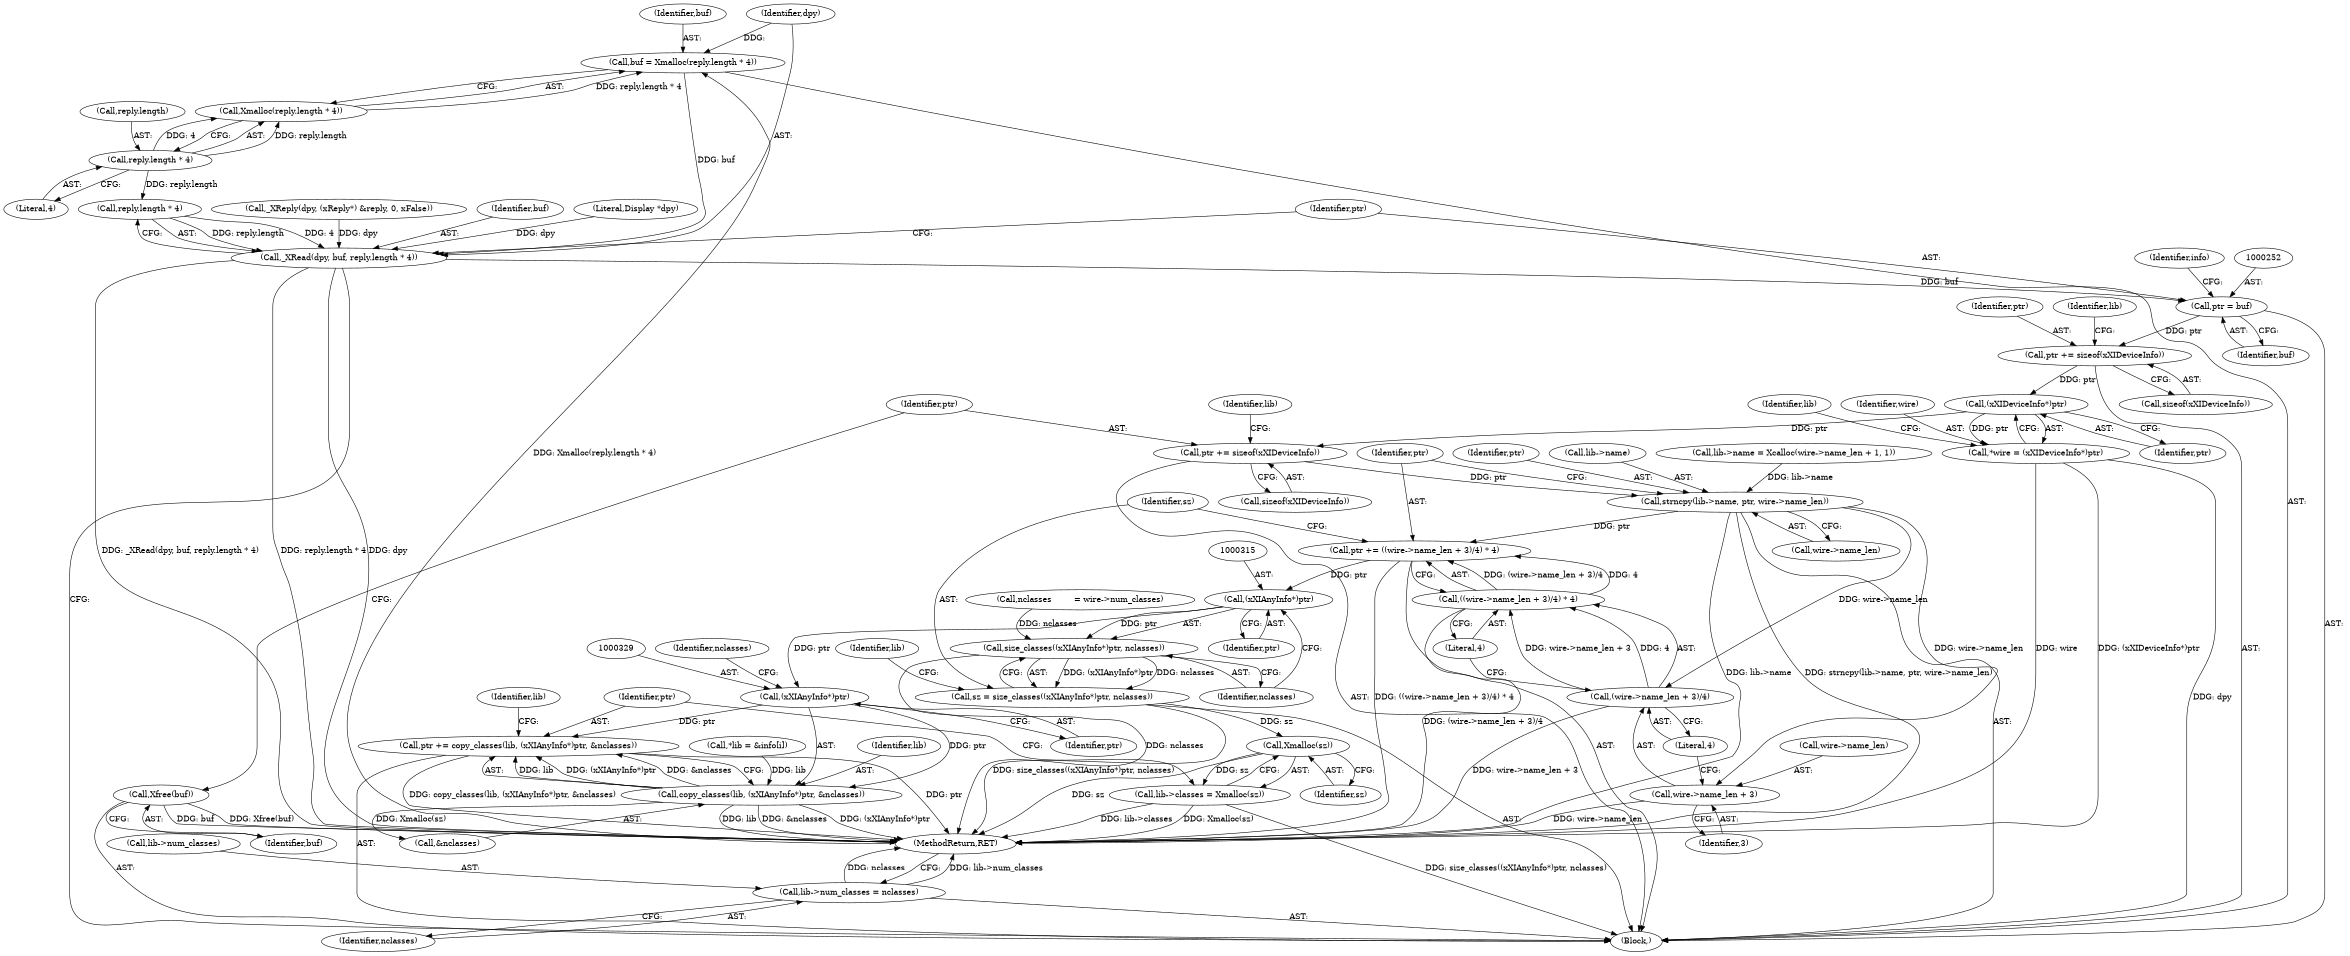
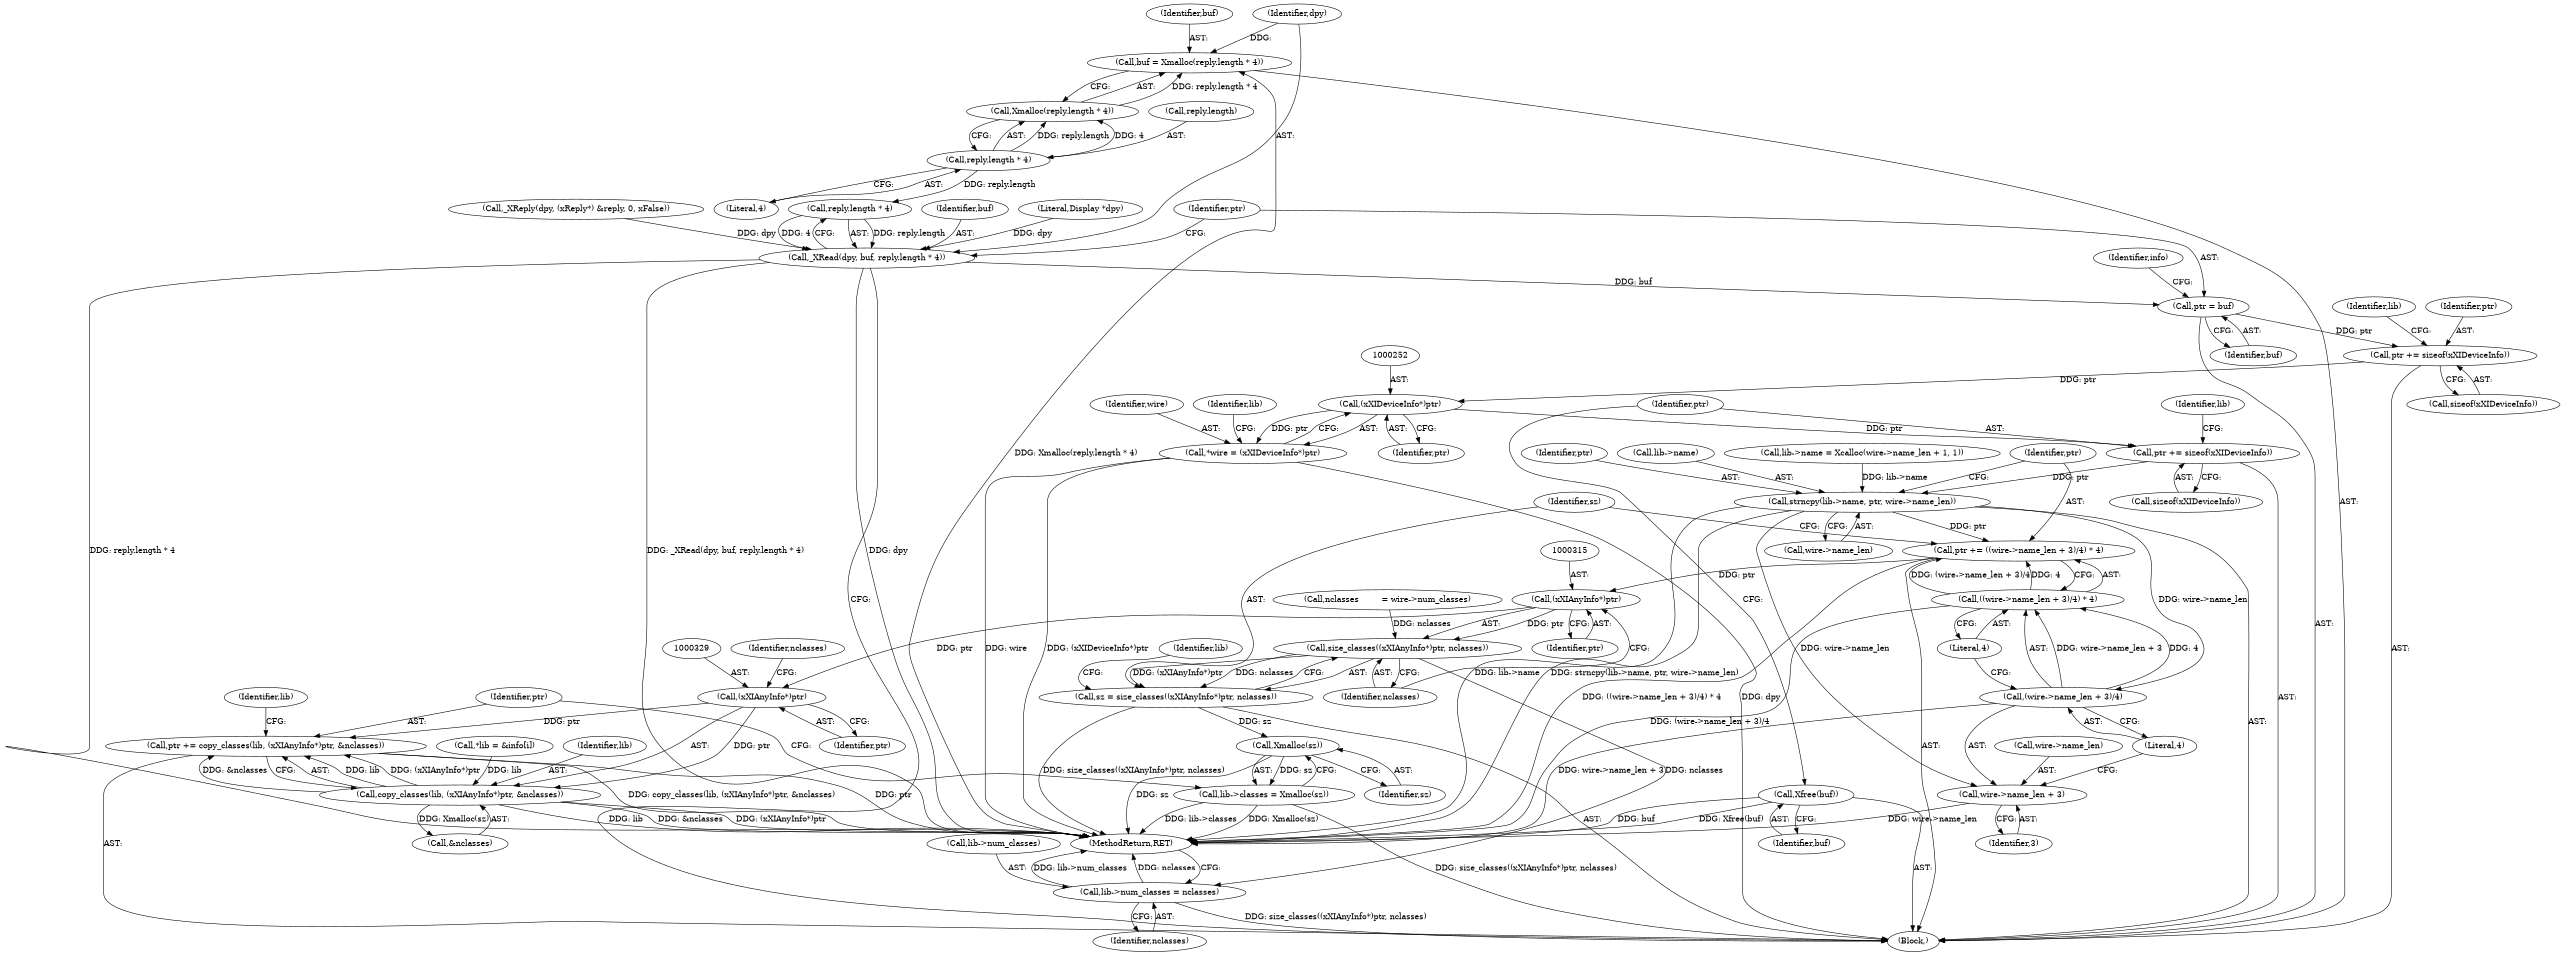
  digraph {
    n1 [label="(Call,buf = Xmalloc(reply.length * 4))"]
    n2 [label="(Call,Xmalloc(reply.length * 4))"]
    n3 [label="(Call,_XRead(dpy, buf, reply.length * 4))"]
    n4 [label="(Block,)"]
    n5 [label="(Call,reply.length * 4)"]
    n6 [label="(MethodReturn,RET)"]
    n7 [label="(Call,reply.length * 4)"]
    n8 [label="(Call,ptr = buf)"]
    n9 [label="(Call,lib->num_classes = nclasses)"]
    n10 [label="(Literal,4)"]
    n11 [label="(Call,ptr += sizeof(xXIDeviceInfo))"]
    n12 [label="(Identifier,buf)"]
    n13 [label="(Call,Xfree(buf))"]
    n14 [label="(Identifier,buf)"]
    n15 [label="(Call,(xXIDeviceInfo*)ptr)"]
    n16 [label="(Call,sizeof(xXIDeviceInfo))"]
    n17 [label="(Call,*wire = (xXIDeviceInfo*)ptr)"]
    n18 [label="(Call,ptr += sizeof(xXIDeviceInfo))"]
    n19 [label="(Identifier,ptr)"]
    n20 [label="(Call,strncpy(lib->name, ptr, wire->name_len))"]
    n21 [label="(Call,sizeof(xXIDeviceInfo))"]
    n22 [label="(Call,ptr += ((wire->name_len + 3)/4) * 4)"]
    n23 [label="(Call,(wire->name_len + 3)/4)"]
    n24 [label="(Call,wire->name_len + 3)"]
    n25 [label="(Call,wire->name_len)"]
    n26 [label="(Call,(xXIAnyInfo*)ptr)"]
    n27 [label="(Call,((wire->name_len + 3)/4) * 4)"]
    n28 [label="(Literal,4)"]
    n29 [label="(Identifier,3)"]
    n30 [label="(Call,size_classes((xXIAnyInfo*)ptr, nclasses))"]
    n31 [label="(Call,(xXIAnyInfo*)ptr)"]
    n32 [label="(Identifier,ptr)"]
    n33 [label="(Literal,4)"]
    n34 [label="(Call,sz = size_classes((xXIAnyInfo*)ptr, nclasses))"]
    n35 [label="(Identifier,nclasses)"]
    n36 [label="(Call,ptr += copy_classes(lib, (xXIAnyInfo*)ptr, &nclasses))"]
    n37 [label="(Call,copy_classes(lib, (xXIAnyInfo*)ptr, &nclasses))"]
    n38 [label="(Identifier,ptr)"]
    n39 [label="(Call,Xmalloc(sz))"]
    n40 [label="(Identifier,nclasses)"]
    n41 [label="(Call,lib->classes = Xmalloc(sz))"]
    n42 [label="(Identifier,sz)"]
    n43 [label="(Call,&nclasses)"]
    n44 [label="(Identifier,ptr)"]
    n45 [label="(Call,*lib = &info[i])"]
    n46 [label="(Identifier,ptr)"]
    n47 [label="(Identifier,lib)"]
    n48 [label="(Call,_XReply(dpy, (xReply*) &reply, 0, xFalse))"]
    n49 [label="(Identifier,lib)"]
    n50 [label="(Call,reply.length)"]
    n51 [label="(Identifier,lib)"]
    n52 [label="(Call,lib->name = Xcalloc(wire->name_len + 1, 1))"]
    n53 [label="(Identifier,lib)"]
    n54 [label="(Identifier,ptr)"]
    n55 [label="(Identifier,ptr)"]
    n56 [label="(Identifier,lib)"]
    n57 [label="(Identifier,dpy)"]
    n58 [label="(Identifier,ptr)"]
    n59 [label="(Identifier,buf)"]
    n60 [label="(Call,nclasses         = wire->num_classes)"]
    n61 [label="(Call,lib->name)"]
    n62 [label="(Identifier,lib)"]
    n63 [label="(Identifier,ptr)"]
    n64 [label="(Identifier,info)"]
    n65 [label="(Call,lib->num_classes)"]
    n66 [label="(Identifier,sz)"]
    n67 [label="(Literal,Display *dpy)"]
    n68 [label="(Call,wire->name_len)"]
    n69 [label="(Identifier,buf)"]
    n70 [label="(Identifier,nclasses)"]
    n71 [label="(Identifier,wire)"]
    1000252
    1000315
    1000329
    n1 -> n2 [label="CFG: "]
-   n1 -> n3 [label="DDG: buf"]
    n1 -> n4 [label="AST: "]
    n2 -> n1 [label="AST: "]
    n2 -> n1 [label="DDG: reply.length * 4"]
    n2 -> n5 [label="CFG: "]
    n3 -> n4 [label="CFG: "]
    n3 -> n6 [label="DDG: _XRead(dpy, buf, reply.length * 4)"]
    n3 -> n6 [label="DDG: reply.length * 4"]
    n3 -> n6 [label="DDG: dpy"]
    n3 -> n7 [label="CFG: "]
    n3 -> n8 [label="DDG: buf"]
    n5 -> n2 [label="AST: "]
    n5 -> n2 [label="DDG: reply.length"]
    n5 -> n2 [label="DDG: 4"]
    n5 -> n7 [label="DDG: reply.length"]
    n5 -> n10 [label="CFG: "]
    n6 -> n1 [label="DDG: Xmalloc(reply.length * 4)"]
    n6 -> n9 [label="CFG: "]
    n7 -> n3 [label="AST: "]
    n7 -> n3 [label="DDG: reply.length"]
    n7 -> n3 [label="DDG: 4"]
    n8 -> n4 [label="AST: "]
    n8 -> n11 [label="DDG: ptr"]
    n8 -> n12 [label="CFG: "]
-   n9 -> n4 [label="AST: "]
+   n9 -> n4 [label="DDG: size_classes((xXIAnyInfo*)ptr, nclasses)"]
    n9 -> n6 [label="DDG: lib->num_classes"]
    n9 -> n6 [label="DDG: nclasses"]
    n9 -> n40 [label="CFG: "]
    n10 -> n5 [label="AST: "]
    n11 -> n4 [label="AST: "]
    n11 -> n15 [label="DDG: ptr"]
    n11 -> n16 [label="CFG: "]
    n12 -> n8 [label="AST: "]
    n13 -> n4 [label="AST: "]
    n13 -> n6 [label="DDG: Xfree(buf)"]
    n13 -> n6 [label="DDG: buf"]
    n13 -> n14 [label="CFG: "]
    n14 -> n13 [label="AST: "]
    n15 -> n17 [label="AST: "]
    n15 -> n17 [label="DDG: ptr"]
    n15 -> n18 [label="DDG: ptr"]
    n15 -> n19 [label="CFG: "]
    n16 -> n11 [label="AST: "]
    n17 -> n4 [label="DDG: dpy"]
    n17 -> n6 [label="DDG: (xXIDeviceInfo*)ptr"]
    n17 -> n6 [label="DDG: wire"]
    n17 -> n15 [label="CFG: "]
    n18 -> n4 [label="AST: "]
    n18 -> n20 [label="DDG: ptr"]
    n18 -> n21 [label="CFG: "]
    n19 -> n15 [label="AST: "]
    n20 -> n4 [label="AST: "]
    n20 -> n6 [label="DDG: lib->name"]
    n20 -> n6 [label="DDG: strncpy(lib->name, ptr, wire->name_len)"]
    n20 -> n22 [label="DDG: ptr"]
    n20 -> n23 [label="DDG: wire->name_len"]
    n20 -> n24 [label="DDG: wire->name_len"]
    n20 -> n25 [label="CFG: "]
    n21 -> n18 [label="AST: "]
    n22 -> n4 [label="AST: "]
    n22 -> n6 [label="DDG: ((wire->name_len + 3)/4) * 4"]
    n22 -> n26 [label="DDG: ptr"]
    n22 -> n27 [label="CFG: "]
    n23 -> n6 [label="DDG: wire->name_len + 3"]
    n23 -> n27 [label="AST: "]
    n23 -> n27 [label="DDG: wire->name_len + 3"]
    n23 -> n27 [label="DDG: 4"]
    n23 -> n28 [label="CFG: "]
    n24 -> n6 [label="DDG: wire->name_len"]
-   n24 -> n23 [label="AST: "]
+   n23 -> n24 [label="AST: "]
    n24 -> n29 [label="CFG: "]
    n25 -> n20 [label="AST: "]
    n26 -> n30 [label="AST: "]
    n26 -> n30 [label="DDG: ptr"]
    n26 -> n31 [label="DDG: ptr"]
    n26 -> n32 [label="CFG: "]
    n27 -> n6 [label="DDG: (wire->name_len + 3)/4"]
    n27 -> n22 [label="AST: "]
    n27 -> n22 [label="DDG: (wire->name_len + 3)/4"]
    n27 -> n22 [label="DDG: 4"]
    n27 -> n33 [label="CFG: "]
    n28 -> n23 [label="AST: "]
    n28 -> n24 [label="CFG: "]
    n29 -> n24 [label="AST: "]
-   n30 -> n6 [label="DDG: nclasses"]
+   n30 -> n9 [label="DDG: nclasses"]
    n30 -> n34 [label="AST: "]
    n30 -> n34 [label="DDG: (xXIAnyInfo*)ptr"]
    n30 -> n34 [label="DDG: nclasses"]
    n30 -> n35 [label="CFG: "]
    n31 -> n36 [label="DDG: ptr"]
    n31 -> n37 [label="AST: "]
    n31 -> n37 [label="DDG: ptr"]
    n31 -> n38 [label="CFG: "]
    n32 -> n26 [label="AST: "]
    n33 -> n23 [label="CFG: "]
    n33 -> n27 [label="AST: "]
    n34 -> n4 [label="AST: "]
    n34 -> n6 [label="DDG: size_classes((xXIAnyInfo*)ptr, nclasses)"]
    n34 -> n30 [label="CFG: "]
    n34 -> n39 [label="DDG: sz"]
    n35 -> n26 [label="CFG: "]
    n35 -> n30 [label="AST: "]
    n36 -> n4 [label="AST: "]
    n36 -> n6 [label="DDG: copy_classes(lib, (xXIAnyInfo*)ptr, &nclasses)"]
    n36 -> n6 [label="DDG: ptr"]
    n36 -> n37 [label="CFG: "]
    n37 -> n6 [label="DDG: &nclasses"]
    n37 -> n6 [label="DDG: (xXIAnyInfo*)ptr"]
    n37 -> n6 [label="DDG: lib"]
    n37 -> n36 [label="AST: "]
    n37 -> n36 [label="DDG: lib"]
    n37 -> n36 [label="DDG: (xXIAnyInfo*)ptr"]
    n37 -> n36 [label="DDG: &nclasses"]
    n37 -> n43 [label="DDG: Xmalloc(sz)"]
    n38 -> n31 [label="AST: "]
    n39 -> n6 [label="DDG: sz"]
    n39 -> n41 [label="AST: "]
    n39 -> n41 [label="DDG: sz"]
    n39 -> n42 [label="CFG: "]
    n40 -> n9 [label="AST: "]
    n41 -> n4 [label="DDG: size_classes((xXIAnyInfo*)ptr, nclasses)"]
    n41 -> n6 [label="DDG: lib->classes"]
    n41 -> n6 [label="DDG: Xmalloc(sz)"]
    n41 -> n39 [label="CFG: "]
    n42 -> n39 [label="AST: "]
    n43 -> n37 [label="AST: "]
    n44 -> n3 [label="CFG: "]
    n44 -> n8 [label="AST: "]
    n45 -> n37 [label="DDG: lib"]
    n46 -> n20 [label="CFG: "]
    n46 -> n22 [label="AST: "]
    n47 -> n36 [label="CFG: "]
    n48 -> n3 [label="DDG: dpy"]
    n49 -> n34 [label="CFG: "]
    n50 -> n5 [label="AST: "]
    n51 -> n11 [label="CFG: "]
    n52 -> n20 [label="DDG: lib->name"]
    n53 -> n17 [label="CFG: "]
    n54 -> n11 [label="AST: "]
    n55 -> n20 [label="AST: "]
    n56 -> n18 [label="CFG: "]
    n57 -> n1 [label="DDG: "]
    n57 -> n3 [label="AST: "]
    n58 -> n36 [label="AST: "]
    n58 -> n41 [label="CFG: "]
    n59 -> n3 [label="AST: "]
    n60 -> n30 [label="DDG: nclasses"]
    n61 -> n20 [label="AST: "]
    n62 -> n37 [label="AST: "]
    n63 -> n13 [label="CFG: "]
    n63 -> n18 [label="AST: "]
    n64 -> n8 [label="CFG: "]
    n65 -> n9 [label="AST: "]
    n66 -> n22 [label="CFG: "]
    n66 -> n34 [label="AST: "]
    n67 -> n3 [label="DDG: dpy"]
    n68 -> n24 [label="AST: "]
    n69 -> n1 [label="AST: "]
    n70 -> n31 [label="CFG: "]
    n71 -> n17 [label="AST: "]
-   1000252 -> n8 [label="AST: "]
+   1000252 -> n15 [label="AST: "]
    1000315 -> n26 [label="AST: "]
    1000329 -> n31 [label="AST: "]
  }
